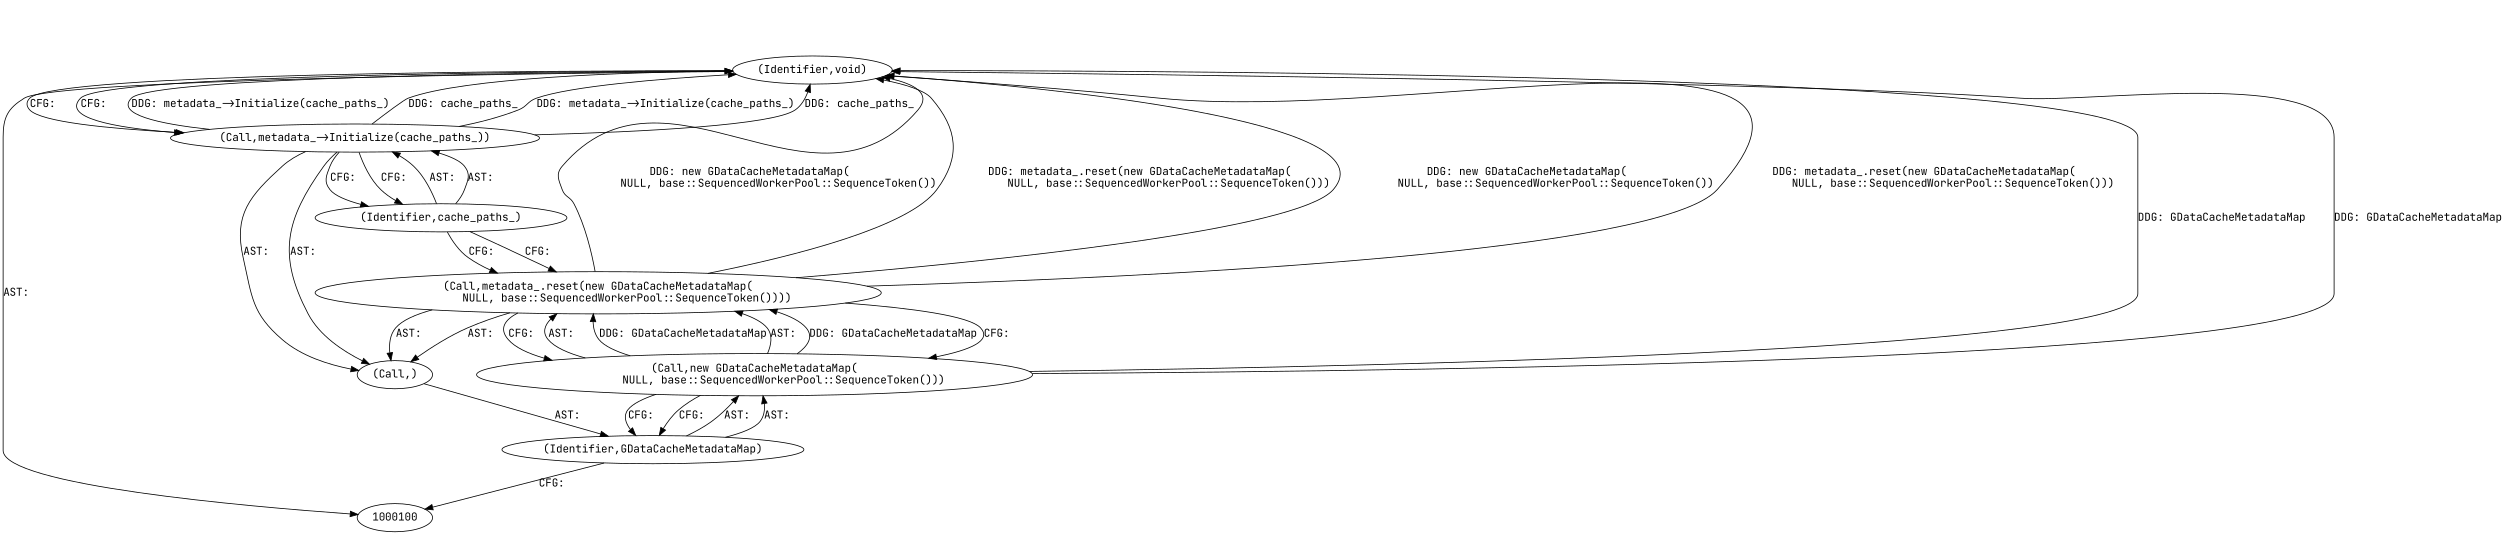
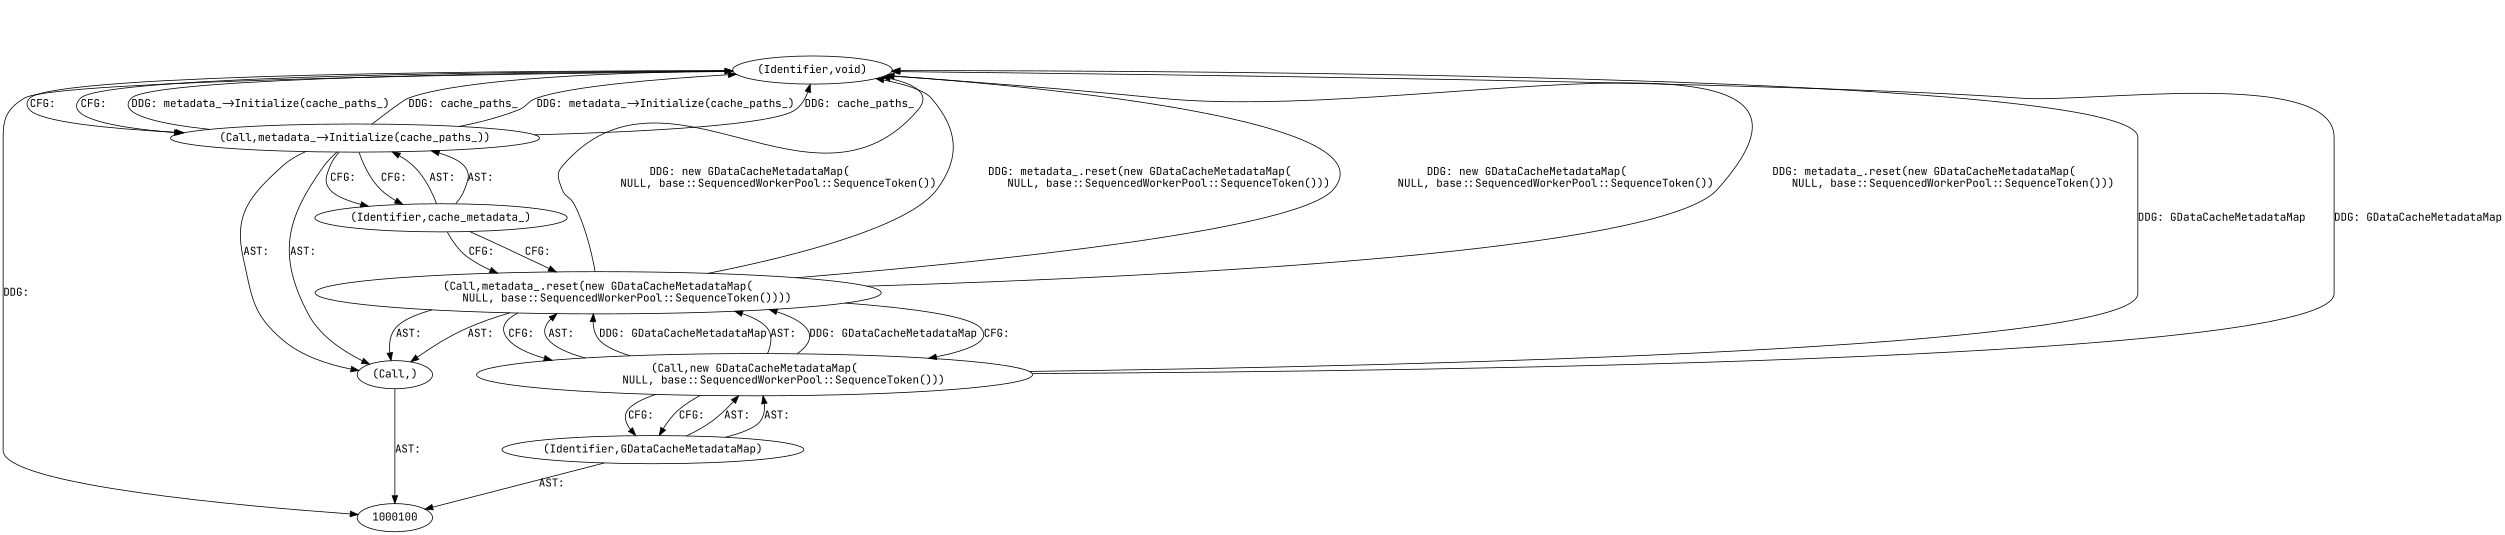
  digraph {
    fontname="JetBrains Mono"
    node [fontname="JetBrains Mono"]
    edge [fontname="JetBrains Mono"]
    n1 [label="(Identifier,void)"]
    n2 [label="(Call,metadata_->Initialize(cache_paths_))"]
    1000100
    n4 [label="(Call,)"]
-   n5 [label="(Identifier,cache_paths_)"]
+   n5 [label="(Identifier,cache_metadata_)"]
    n6 [label="(Call,new GDataCacheMetadataMap(\n         NULL, base::SequencedWorkerPool::SequenceToken()))"]
    n7 [label="(Identifier,GDataCacheMetadataMap)"]
    n8 [label="(Call,metadata_.reset(new GDataCacheMetadataMap(\n         NULL, base::SequencedWorkerPool::SequenceToken())))"]
    n1 -> n2 [label="CFG: "]
    n1 -> n2 [label="CFG: "]
-   n1 -> 1000100 [label="AST: "]
+   n1 -> 1000100 [label="DDG: "]
    n2 -> n1 [label="DDG: metadata_->Initialize(cache_paths_)"]
    n2 -> n1 [label="DDG: cache_paths_"]
    n2 -> n1 [label="DDG: metadata_->Initialize(cache_paths_)"]
    n2 -> n1 [label="DDG: cache_paths_"]
    n2 -> n4 [label="AST: "]
    n2 -> n4 [label="AST: "]
    n2 -> n5 [label="CFG: "]
    n2 -> n5 [label="CFG: "]
-   n4 -> n7 [label="AST: "]
+   n4 -> 1000100 [label="AST: "]
    n5 -> n2 [label="AST: "]
    n5 -> n2 [label="AST: "]
    n5 -> n8 [label="CFG: "]
    n5 -> n8 [label="CFG: "]
    n6 -> n1 [label="DDG: GDataCacheMetadataMap"]
    n6 -> n1 [label="DDG: GDataCacheMetadataMap"]
    n6 -> n7 [label="CFG: "]
    n6 -> n7 [label="CFG: "]
    n6 -> n8 [label="AST: "]
    n6 -> n8 [label="DDG: GDataCacheMetadataMap"]
    n6 -> n8 [label="AST: "]
    n6 -> n8 [label="DDG: GDataCacheMetadataMap"]
-   n7 -> 1000100 [label="CFG: "]
+   n7 -> 1000100 [label="AST: "]
    n7 -> n6 [label="AST: "]
    n7 -> n6 [label="AST: "]
    n8 -> n1 [label="DDG: new GDataCacheMetadataMap(\n         NULL, base::SequencedWorkerPool::SequenceToken())"]
    n8 -> n1 [label="DDG: metadata_.reset(new GDataCacheMetadataMap(\n         NULL, base::SequencedWorkerPool::SequenceToken()))"]
    n8 -> n1 [label="DDG: new GDataCacheMetadataMap(\n         NULL, base::SequencedWorkerPool::SequenceToken())"]
    n8 -> n1 [label="DDG: metadata_.reset(new GDataCacheMetadataMap(\n         NULL, base::SequencedWorkerPool::SequenceToken()))"]
    n8 -> n4 [label="AST: "]
    n8 -> n4 [label="AST: "]
    n8 -> n6 [label="CFG: "]
    n8 -> n6 [label="CFG: "]
  }
